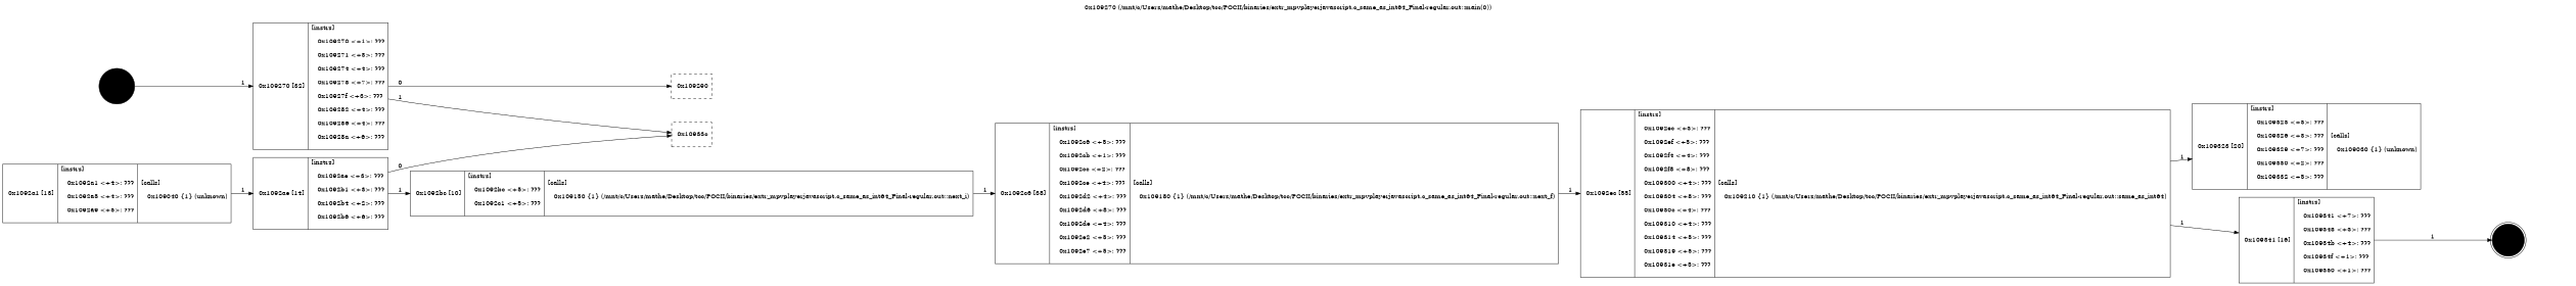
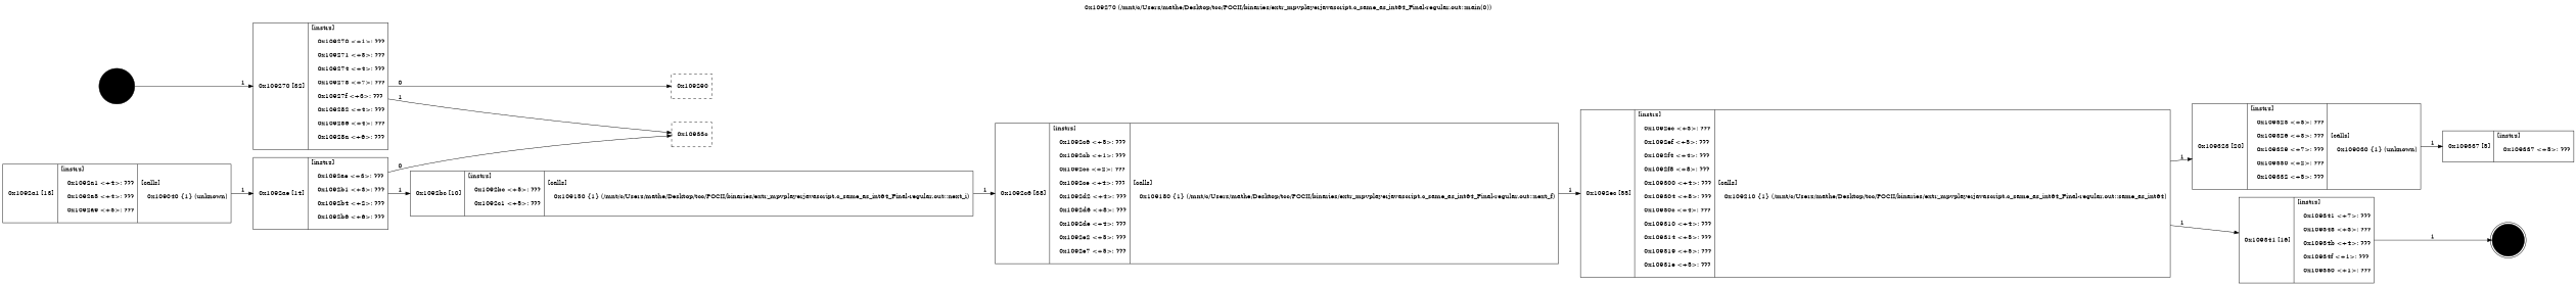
  digraph {
    label="0x109270 (/mnt/c/Users/mathe/Desktop/tcc/POCII/binaries/extr_mpvplayerjavascript.c_same_as_int64_Final-regular.out::main(0))"
    labelloc=t
    rankdir=LR
    node [shape=record]
    Entry [fillcolor=black height=0.3 shape=circle style=filled width=0.3]
    n2 [label="{\n     0x109270 [32]\l\n     | [instrs]\l\n     &nbsp;&nbsp;0x109270 \<+1\>: ???\l\n     &nbsp;&nbsp;0x109271 \<+3\>: ???\l\n     &nbsp;&nbsp;0x109274 \<+4\>: ???\l\n     &nbsp;&nbsp;0x109278 \<+7\>: ???\l\n     &nbsp;&nbsp;0x10927f \<+3\>: ???\l\n     &nbsp;&nbsp;0x109282 \<+4\>: ???\l\n     &nbsp;&nbsp;0x109286 \<+4\>: ???\l\n     &nbsp;&nbsp;0x10928a \<+6\>: ???\l\n  }"]
    n3 [label="{\n     0x109290\l\n  }" style=dashed]
    n4 [label="{\n     0x10933c\l\n  }" style=dashed]
    n5 [label="{\n     0x1092a1 [13]\l\n     | [instrs]\l\n     &nbsp;&nbsp;0x1092a1 \<+4\>: ???\l\n     &nbsp;&nbsp;0x1092a5 \<+4\>: ???\l\n     &nbsp;&nbsp;0x1092a9 \<+5\>: ???\l\n     | [calls]\l\n     &nbsp;&nbsp;0x109040 \{1\} (unknown)\l\n  }"]
    n6 [label="{\n     0x1092ae [14]\l\n     | [instrs]\l\n     &nbsp;&nbsp;0x1092ae \<+3\>: ???\l\n     &nbsp;&nbsp;0x1092b1 \<+3\>: ???\l\n     &nbsp;&nbsp;0x1092b4 \<+2\>: ???\l\n     &nbsp;&nbsp;0x1092b6 \<+6\>: ???\l\n  }"]
    n7 [label="{\n     0x1092bc [10]\l\n     | [instrs]\l\n     &nbsp;&nbsp;0x1092bc \<+5\>: ???\l\n     &nbsp;&nbsp;0x1092c1 \<+5\>: ???\l\n     | [calls]\l\n     &nbsp;&nbsp;0x109150 \{1\} (/mnt/c/Users/mathe/Desktop/tcc/POCII/binaries/extr_mpvplayerjavascript.c_same_as_int64_Final-regular.out::next_i)\l\n  }"]
    n8 [label="{\n     0x1092c6 [38]\l\n     | [instrs]\l\n     &nbsp;&nbsp;0x1092c6 \<+5\>: ???\l\n     &nbsp;&nbsp;0x1092cb \<+1\>: ???\l\n     &nbsp;&nbsp;0x1092cc \<+2\>: ???\l\n     &nbsp;&nbsp;0x1092ce \<+4\>: ???\l\n     &nbsp;&nbsp;0x1092d2 \<+4\>: ???\l\n     &nbsp;&nbsp;0x1092d6 \<+8\>: ???\l\n     &nbsp;&nbsp;0x1092de \<+4\>: ???\l\n     &nbsp;&nbsp;0x1092e2 \<+5\>: ???\l\n     &nbsp;&nbsp;0x1092e7 \<+5\>: ???\l\n     | [calls]\l\n     &nbsp;&nbsp;0x109180 \{1\} (/mnt/c/Users/mathe/Desktop/tcc/POCII/binaries/extr_mpvplayerjavascript.c_same_as_int64_Final-regular.out::next_f)\l\n  }"]
    n9 [label="{\n     0x1092ec [55]\l\n     | [instrs]\l\n     &nbsp;&nbsp;0x1092ec \<+3\>: ???\l\n     &nbsp;&nbsp;0x1092ef \<+5\>: ???\l\n     &nbsp;&nbsp;0x1092f4 \<+4\>: ???\l\n     &nbsp;&nbsp;0x1092f8 \<+8\>: ???\l\n     &nbsp;&nbsp;0x109300 \<+4\>: ???\l\n     &nbsp;&nbsp;0x109304 \<+8\>: ???\l\n     &nbsp;&nbsp;0x10930c \<+4\>: ???\l\n     &nbsp;&nbsp;0x109310 \<+4\>: ???\l\n     &nbsp;&nbsp;0x109314 \<+5\>: ???\l\n     &nbsp;&nbsp;0x109319 \<+5\>: ???\l\n     &nbsp;&nbsp;0x10931e \<+5\>: ???\l\n     | [calls]\l\n     &nbsp;&nbsp;0x109210 \{1\} (/mnt/c/Users/mathe/Desktop/tcc/POCII/binaries/extr_mpvplayerjavascript.c_same_as_int64_Final-regular.out::same_as_int64)\l\n  }"]
    Exit [fillcolor=black height=0.3 peripheries=2 shape=circle style=filled width=0.3]
    n11 [label="{\n     0x109323 [20]\l\n     | [instrs]\l\n     &nbsp;&nbsp;0x109323 \<+3\>: ???\l\n     &nbsp;&nbsp;0x109326 \<+3\>: ???\l\n     &nbsp;&nbsp;0x109329 \<+7\>: ???\l\n     &nbsp;&nbsp;0x109330 \<+2\>: ???\l\n     &nbsp;&nbsp;0x109332 \<+5\>: ???\l\n     | [calls]\l\n     &nbsp;&nbsp;0x109030 \{1\} (unknown)\l\n  }"]
    n12 [label="{\n     0x109341 [16]\l\n     | [instrs]\l\n     &nbsp;&nbsp;0x109341 \<+7\>: ???\l\n     &nbsp;&nbsp;0x109348 \<+3\>: ???\l\n     &nbsp;&nbsp;0x10934b \<+4\>: ???\l\n     &nbsp;&nbsp;0x10934f \<+1\>: ???\l\n     &nbsp;&nbsp;0x109350 \<+1\>: ???\l\n  }"]
+   n13 [label="{\n     0x109337 [5]\l\n     | [instrs]\l\n     &nbsp;&nbsp;0x109337 \<+5\>: ???\l\n  }"]
    Entry -> n2 [label=" 1"]
    n2 -> n3 [label=" 0"]
    n2 -> n4 [label=" 1"]
    n5 -> n6 [label=" 1"]
    n6 -> n4 [label=" 0"]
    n6 -> n7 [label=" 1"]
    n7 -> n8 [label=" 1"]
    n8 -> n9 [label=" 1"]
    n9 -> n11 [label=" 1"]
    n9 -> n12 [label=" 1"]
+   n11 -> n13 [label=" 1"]
    n12 -> Exit [label=" 1"]
  }
